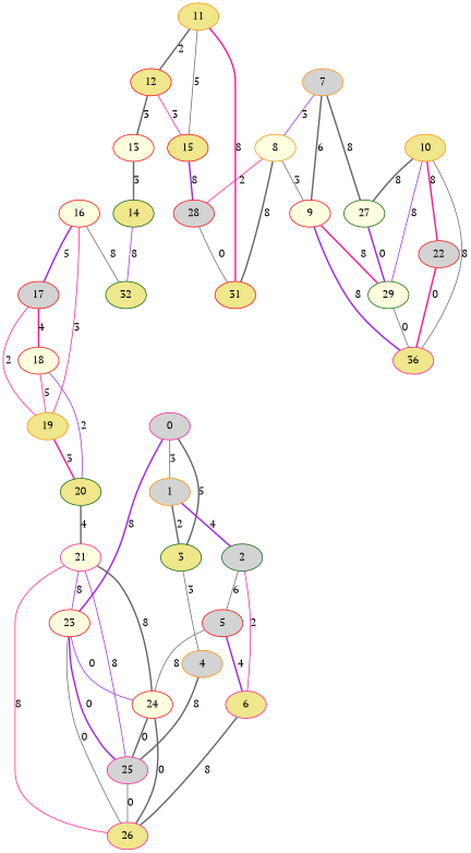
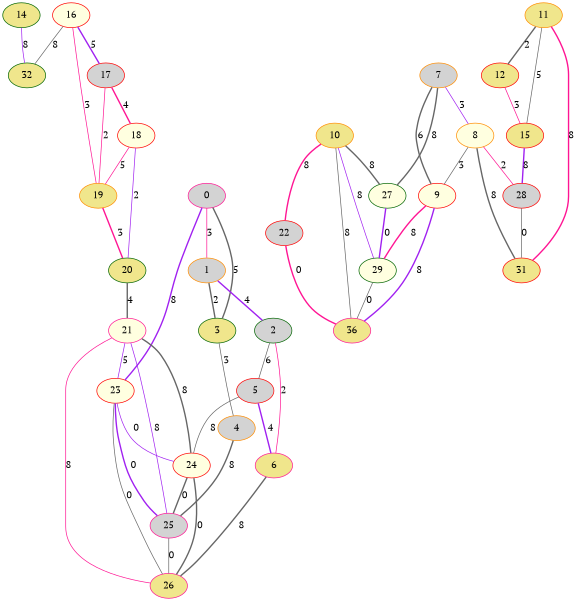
  graph {
    fontname="PT Serif"
    node [color=red fillcolor=khaki fontname="PT Serif" style=filled weight=1]
    edge [color=gray40 fontname="PT Serif" style=bold]
    0 [color=deeppink fillcolor=lightgrey]
    1 [color=darkorange fillcolor=lightgrey]
    3 [color=darkgreen]
    23 [fillcolor=lightyellow weight=3]
    2 [color=darkgreen fillcolor=lightgrey]
    4 [color=darkorange fillcolor=lightgrey]
    25 [color=deeppink fillcolor=lightgrey weight=3]
    24 [fillcolor=lightyellow weight=3]
    26 [color=deeppink weight=3]
    5 [fillcolor=lightgrey]
    6 [color=deeppink]
    7 [color=darkorange fillcolor=lightgrey weight=2]
    8 [color=darkorange fillcolor=lightyellow]
    9 [fillcolor=lightyellow]
    27 [color=darkgreen fillcolor=lightyellow weight=3]
    28 [fillcolor=lightgrey weight=3]
    31 [weight=3]
    29 [color=darkgreen fillcolor=lightyellow weight=3]
    n19 [color=deeppink label=36 weight=3]
    10 [color=darkorange]
    22 [fillcolor=lightgrey weight=4]
    11 [color=darkorange]
    12
    15
-   13 [fillcolor=lightyellow]
    14 [color=darkgreen]
    32 [color=darkgreen weight=3]
    16 [fillcolor=lightyellow]
    17 [fillcolor=lightgrey]
    19 [color=darkorange]
    18 [fillcolor=lightyellow]
    20 [color=darkgreen]
    21 [color=deeppink fillcolor=lightyellow]
-   0 -- 1 [label=3 style=solid]
+   0 -- 1 [color=deeppink label=3 style=solid]
    0 -- 3 [label=5]
    0 -- 23 [color=purple label=8]
    1 -- 3 [label=2]
    1 -- 2 [color=purple label=4]
    3 -- 4 [label=3 style=solid]
    23 -- 25 [color=purple label=0]
    23 -- 24 [color=purple label=0 style=solid]
    23 -- 26 [label=0 style=solid]
    2 -- 5 [label=6 style=solid]
    2 -- 6 [color=deeppink label=2 style=solid]
    4 -- 25 [label=8]
    25 -- 26 [label=0 style=solid]
    24 -- 25 [label=0]
    24 -- 26 [label=0]
    5 -- 24 [label=8 style=solid]
    5 -- 6 [color=purple label=4]
    6 -- 26 [label=8]
    7 -- 8 [color=purple label=3 style=solid]
    7 -- 9 [label=6]
    7 -- 27 [label=8]
    8 -- 9 [label=3 style=solid]
    8 -- 28 [color=deeppink label=2 style=solid]
    8 -- 31 [label=8]
    9 -- 29 [color=deeppink label=8]
    9 -- n19 [color=purple label=8]
    27 -- 29 [color=purple label=0]
    28 -- 31 [label=0 style=solid]
    29 -- n19 [label=0 style=solid]
    10 -- 27 [label=8]
    10 -- 29 [color=purple label=8 style=solid]
    10 -- n19 [label=8 style=solid]
    10 -- 22 [color=deeppink label=8]
    22 -- n19 [color=deeppink label=0]
    11 -- 31 [color=deeppink label=8]
    11 -- 12 [label=2]
    11 -- 15 [label=5 style=solid]
    12 -- 15 [color=deeppink label=3 style=solid]
-   12 -- 13 [label=3]
    15 -- 28 [color=purple label=8]
-   13 -- 14 [label=3]
    14 -- 32 [color=purple label=8 style=solid]
    16 -- 32 [label=8 style=solid]
    16 -- 17 [color=purple label=5]
    16 -- 19 [color=deeppink label=3 style=solid]
    17 -- 19 [color=deeppink label=2 style=solid]
    17 -- 18 [color=deeppink label=4]
    19 -- 20 [color=deeppink label=3]
    18 -- 19 [color=deeppink label=5 style=solid]
    18 -- 20 [color=purple label=2 style=solid]
    20 -- 21 [label=4]
-   21 -- 23 [color=purple label=8 style=solid]
+   21 -- 23 [color=purple label=5 style=solid]
    21 -- 25 [color=purple label=8 style=solid]
    21 -- 24 [label=8]
    21 -- 26 [color=deeppink label=8 style=solid]
  }
